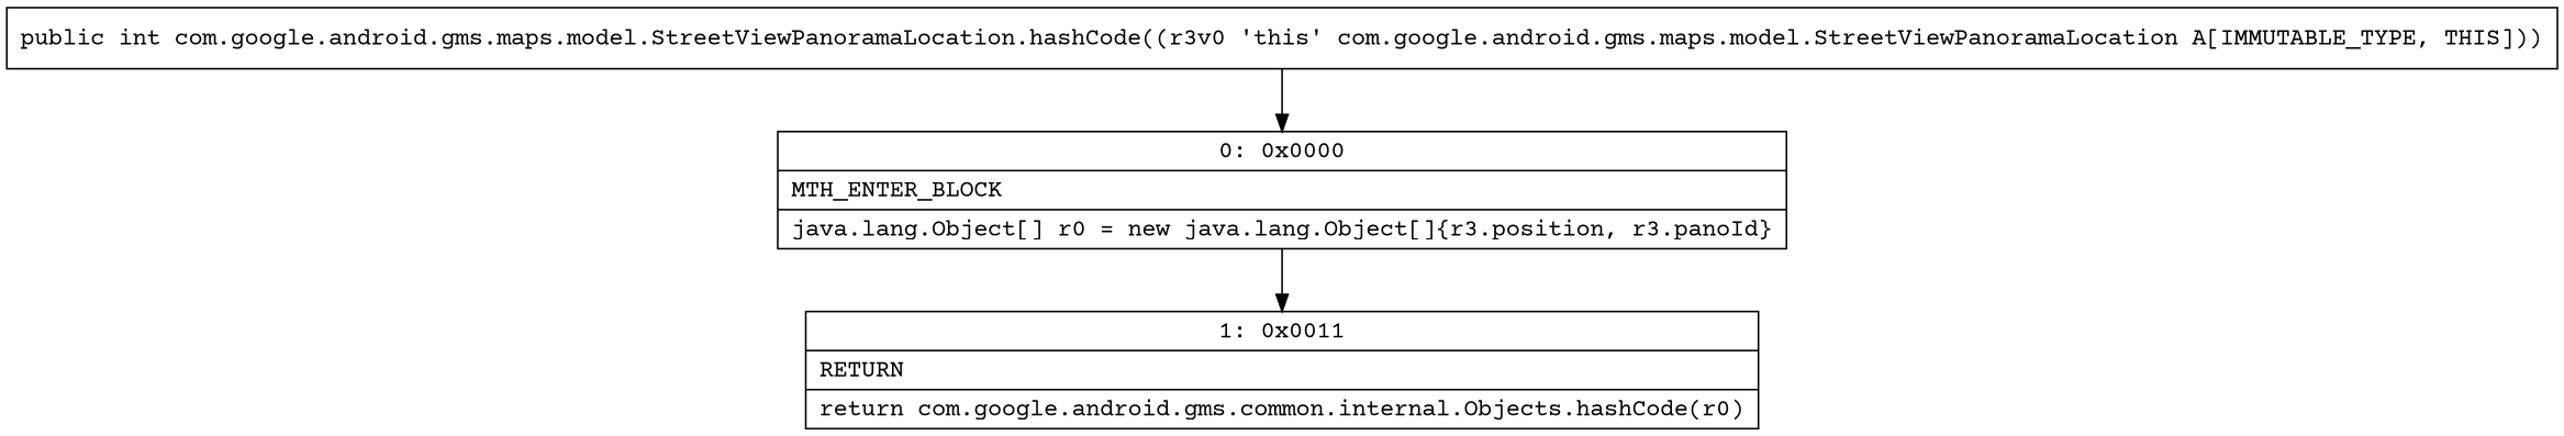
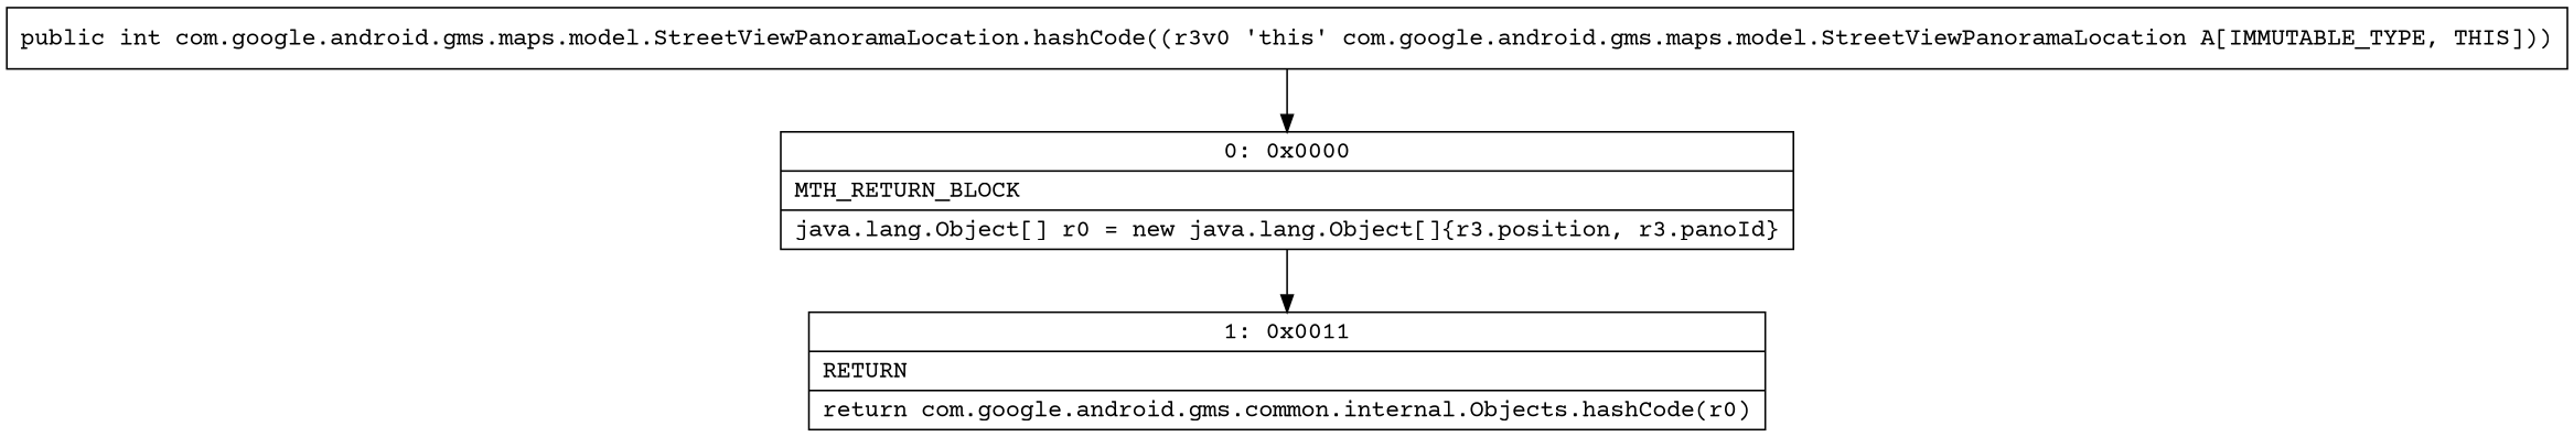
  digraph {
    fontname="Courier Prime"
    node [shape=record fontname="Courier Prime"]
    edge [fontname="Courier Prime"]
-   n1 [label="{0\:\ 0x0000|MTH_ENTER_BLOCK\l|java.lang.Object[] r0 = new java.lang.Object[]\{r3.position, r3.panoId\}\l}"]
+   n1 [label="{0\:\ 0x0000|MTH_RETURN_BLOCK\l|java.lang.Object[] r0 = new java.lang.Object[]\{r3.position, r3.panoId\}\l}"]
    n2 [label="{1\:\ 0x0011|RETURN\l|return com.google.android.gms.common.internal.Objects.hashCode(r0)\l}"]
    n3 [label="{public int com.google.android.gms.maps.model.StreetViewPanoramaLocation.hashCode((r3v0 'this' com.google.android.gms.maps.model.StreetViewPanoramaLocation A[IMMUTABLE_TYPE, THIS])) }"]
    n1 -> n2
    n3 -> n1
  }
